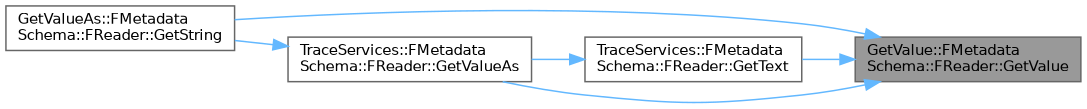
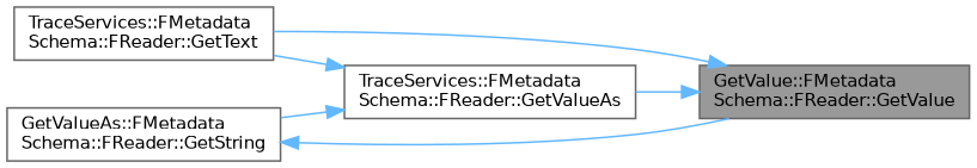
  digraph {
    rankdir=RL
    node [color=grey40 fillcolor=white fontname=Helvetica fontsize=10 shape=box style=filled]
    edge [color=steelblue1 dir=back fontname=Helvetica fontsize=10 labelfontname=Helvetica labelfontsize=10 style=solid]
    n1 [color=gray40 fillcolor=grey60 fontcolor=black height=0.2 label="GetValue::FMetadata\lSchema::FReader::GetValue" width=0.4]
    n2 [height=0.2 label="GetValueAs::FMetadata\lSchema::FReader::GetString" width=0.4]
    n3 [height=0.2 label="TraceServices::FMetadata\lSchema::FReader::GetText" width=0.4]
    n4 [height=0.2 label="TraceServices::FMetadata\lSchema::FReader::GetValueAs" width=0.4]
-   n1 -> n2
+   n2 -> n1
    n1 -> n3
    n1 -> n4
    n4 -> n2
-   n3 -> n4
+   n4 -> n3
  }
